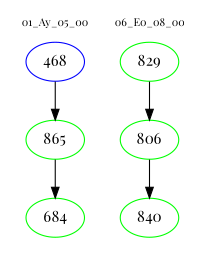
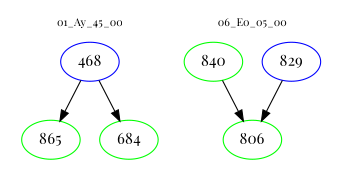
  digraph {
    fontname="Playfair Display"
    node [color=green fontname="Playfair Display"]
    edge [color=black fontname="Playfair Display"]
    n1 [color=blue label=468]
    n2 [label=865]
    n3 [label=684]
-   n4 [label=829]
+   n4 [color=blue label=829]
    n5 [label=806]
    n6 [label=840]
    subgraph cluster_1 {
      color=white
      fontsize=10
-     label="01_Ay_05_00"
+     label="01_Ay_45_00"
      n1
      n2
      n3
    }
    subgraph cluster_2 {
      color=white
      fontsize=10
-     label="06_E0_08_00"
+     label="06_E0_05_00"
      n4
      n5
      n6
    }
    n1 -> n2
-   n2 -> n3
+   n1 -> n3
    n4 -> n5
-   n5 -> n6
+   n6 -> n5
  }
